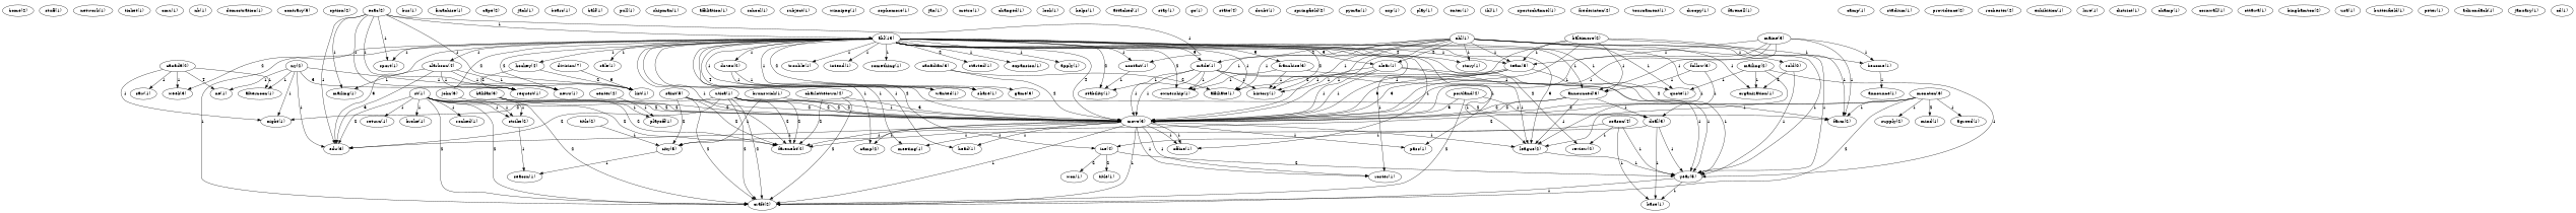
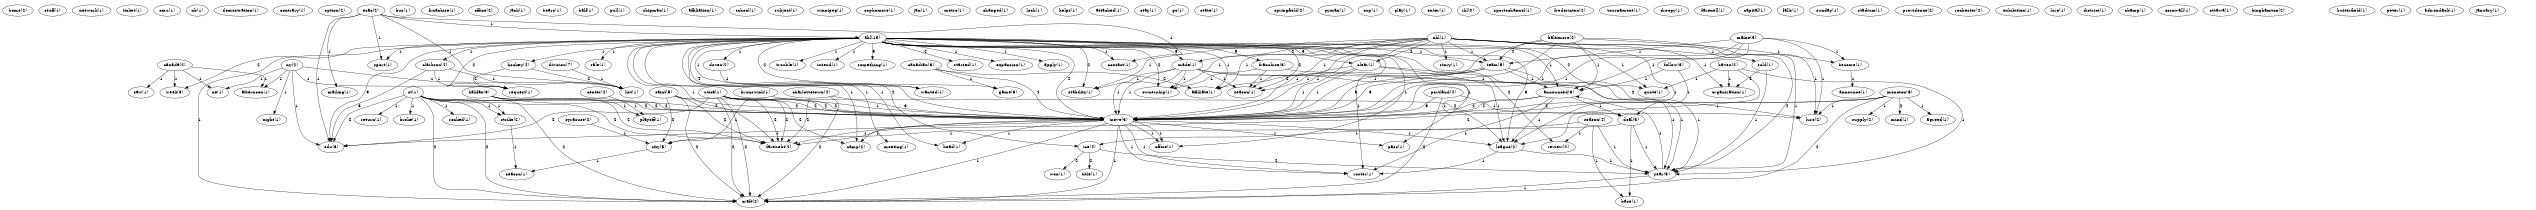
  digraph {
    n1 [label="home(2)"]
    n2 [label="stuff(1)"]
    n3 [label="network(1)"]
    n4 [label="ticket(1)"]
    n5 [label="cmu(1)"]
    n6 [label="nb(1)"]
    n7 [label="demostration(1)"]
-   n8 [label="contrary(5)"]
+   n8 [label="contrary(1)"]
    n9 [label="option(2)"]
    n10 [label="canada(2)"]
    n11 [label="saw(1)"]
    n12 [label="week(3)"]
    n13 [label="afternoon(1)"]
    n14 [label="ne(1)"]
    n15 [label="night(1)"]
    n16 [label="bus(1)"]
    n17 [label="frnachise(1)"]
-   n18 [label="cape(2)"]
+   n18 [label="office(2)"]
    n19 [label="ecac(2)"]
    n20 [label="ahl(13)"]
    n21 [label="contact(1)"]
-   n22 [label="news(1)"]
    n23 [label="sport(1)"]
    n24 [label="mailing(1)"]
    n25 [label="edu(3)"]
    n26 [label="request(1)"]
    n27 [label="list(1)"]
    n28 [label="announced(3)"]
    n29 [label="clarkson(4)"]
    n30 [label="intend(1)"]
    n31 [label="franchise(3)"]
    n32 [label="made(1)"]
    n33 [label="something(1)"]
    n34 [label="ownership(1)"]
    n35 [label="dozen(2)"]
    n36 [label="wanted(1)"]
-   n37 [label="share(1)"]
    n38 [label="stability(1)"]
    n39 [label="clear(1)"]
    n40 [label="started(1)"]
    n41 [label="team(5)"]
    n42 [label="move(3)"]
    n43 [label="camp(2)"]
-   n44 [label="history(1)"]
+   n44 [label="season(1)"]
    n45 [label="hockey(4)"]
    n46 [label="head(1)"]
    n47 [label="story(1)"]
    n48 [label="ice(4)"]
    n49 [label="expansion(1)"]
    n50 [label="apply(1)"]
    n51 [label="pass(1)"]
    n52 [label="review(2)"]
    n53 [label="game(3)"]
    n54 [label="league(2)"]
    n55 [label="meeting(1)"]
    n56 [label="sale(1)"]
    n57 [label="farenebt(2)"]
    n58 [label="year(5)"]
    n59 [label="affiliate(1)"]
    n60 [label="craft(2)"]
    n61 [label="roster(1)"]
    n62 [label="office(1)"]
    n63 [label="trouble(1)"]
    n64 [label="quote(1)"]
    n65 [label="deal(3)"]
-   n66 [label="farm(2)"]
+   n66 [label="lure(2)"]
    n67 [label="won(1)"]
    n68 [label="title(1)"]
    n69 [label="base(1)"]
    n70 [label="follow(3)"]
    n71 [label="city(5)"]
    n72 [label="seaosn(1)"]
    n73 [label="jack(1)"]
    n74 [label="bears(1)"]
    n75 [label="half(1)"]
    n76 [label="pull(1)"]
    n77 [label="shipman(1)"]
    n78 [label="affiliation(1)"]
    n79 [label="maine(3)"]
    n80 [label="become(1)"]
    n81 [label="announce(1)"]
    n82 [label="school(1)"]
    n83 [label="subject(1)"]
    n84 [label="winnipeg(1)"]
    n85 [label="sophomore(1)"]
    n86 [label="baltimore(2)"]
    n87 [label="jan(1)"]
    n88 [label="metro(1)"]
    n89 [label="nhl(1)"]
-   n90 [label="sold(0)"]
+   n90 [label="sold(1)"]
    n91 [label="organization(1)"]
    n92 [label="changed(1)"]
    n93 [label="look(1)"]
    n94 [label="helps(1)"]
    n95 [label="attacked(1)"]
    n96 [label="stay(1)"]
    n97 [label="go(1)"]
-   n98 [label="state(4)"]
+   n98 [label="state(1)"]
    n99 [label="season(4)"]
-   n100 [label="doubt(1)"]
    n101 [label="st(1)"]
    n102 [label="return(1)"]
    n103 [label="broke(1)"]
    n104 [label="rocked(1)"]
    n105 [label="strike(2)"]
    n106 [label="utica(1)"]
    n107 [label="springfield(2)"]
    n108 [label="pyman(1)"]
    n109 [label="ny(2)"]
    n110 [label="cup(1)"]
    n111 [label="play(1)"]
    n112 [label="enter(1)"]
-   n113 [label="ihl(1)"]
+   n113 [label="ihl(0)"]
    n114 [label="saint(5)"]
    n115 [label="halifax(3)"]
    n116 [label="playoff(1)"]
    n117 [label="sportschannel(1)"]
    n118 [label="center(2)"]
    n119 [label="fredericton(2)"]
    n120 [label="tournament(1)"]
    n121 [label="droopy(1)"]
    n122 [label="farenell(1)"]
+   n123 [label="capital(1)"]
    n124 [label="moncton(6)"]
    n125 [label="supply(2)"]
    n126 [label="mind(1)"]
    n127 [label="agreed(1)"]
-   n129 [label="camp(1)"]
-   n130 [label="mailing(2)"]
+   n128 [label="falls(1)"]
+   n129 [label="sunday(1)"]
+   n130 [label="haven(2)"]
    n131 [label="stadium(1)"]
    n132 [label="providence(2)"]
    n133 [label="canadian(3)"]
    n134 [label="rochester(2)"]
    n135 [label="exhibition(1)"]
    n136 [label="lure(1)"]
    n137 [label="district(1)"]
    n138 [label="charlottetown(4)"]
-   n139 [label="title(2)"]
+   n139 [label="syracuse(2)"]
    n140 [label="champ(1)"]
    n141 [label="cornwall(1)"]
    n142 [label="ottawa(1)"]
    n143 [label="brunswick(1)"]
    n144 [label="binghamton(2)"]
    n145 [label="portland(4)"]
-   n146 [label="usa(1)"]
    n147 [label="division(7)"]
    n148 [label="butterfield(1)"]
    n149 [label="peter(1)"]
    n150 [label="adirondack(1)"]
-   n151 [label="john(6)"]
    n152 [label="january(1)"]
-   n153 [label="cd(1)"]
    n10 -> n11 [label=1]
    n10 -> n12 [label=1]
    n10 -> n13 [label=1]
-   n10 -> n14 [label=4]
-   n10 -> n15 [label=1]
+   n10 -> n14 [label=1]
    n19 -> n20 [label=1]
    n19 -> n21 [label=1]
-   n19 -> n22 [label=1]
    n19 -> n23 [label=1]
    n19 -> n24 [label=1]
    n19 -> n25 [label=1]
-   n19 -> n26 [label=1]
    n19 -> n27 [label=1]
    n20 -> n12 [label=2]
    n20 -> n21 [label=1]
-   n20 -> n22 [label=2]
    n20 -> n23 [label=1]
    n20 -> n25 [label=3]
    n20 -> n26 [label=2]
    n20 -> n28 [label=1]
    n20 -> n29 [label=1]
    n20 -> n30 [label=1]
    n20 -> n31 [label=3]
    n20 -> n32 [label=3]
-   n20 -> n33 [label=1]
+   n20 -> n33 [label=3]
    n20 -> n34 [label=2]
    n20 -> n35 [label=1]
    n20 -> n36 [label=1]
-   n20 -> n37 [label=1]
    n20 -> n38 [label=2]
    n20 -> n39 [label=3]
    n20 -> n40 [label=2]
    n20 -> n41 [label=1]
    n20 -> n42 [label=4]
    n20 -> n42 [label=4]
    n20 -> n43 [label=1]
    n20 -> n44 [label=2]
    n20 -> n45 [label=1]
    n20 -> n46 [label=1]
-   n20 -> n47 [label=2]
    n20 -> n48 [label=2]
    n20 -> n49 [label=1]
    n20 -> n50 [label=1]
    n20 -> n51 [label=1]
    n20 -> n52 [label=2]
    n20 -> n53 [label=2]
    n20 -> n54 [label=3]
    n20 -> n55 [label=1]
    n20 -> n56 [label=1]
    n20 -> n57 [label=1]
-   n20 -> n58 [label=1]
+   n20 -> n58 [label=4]
    n20 -> n59 [label=1]
    n20 -> n60 [label=1]
    n20 -> n61 [label=1]
    n20 -> n62 [label=1]
    n20 -> n63 [label=1]
-   n20 -> n64 [label=1]
+   n20 -> n64 [label=2]
    n28 -> n42 [label=2]
    n28 -> n42 [label=2]
    n28 -> n54 [label=1]
+   n28 -> n61 [label=1]
    n28 -> n65 [label=1]
-   n29 -> n22 [label=1]
-   n29 -> n24 [label=1]
    n29 -> n25 [label=3]
    n29 -> n26 [label=1]
    n29 -> n27 [label=1]
    n31 -> n34 [label=1]
    n31 -> n44 [label=1]
    n31 -> n58 [label=1]
    n32 -> n34 [label=1]
    n32 -> n38 [label=1]
    n32 -> n42 [label=1]
    n32 -> n42 [label=1]
    n32 -> n44 [label=1]
    n32 -> n54 [label=1]
    n32 -> n58 [label=1]
    n35 -> n36 [label=1]
-   n35 -> n37 [label=1]
    n39 -> n42 [label=1]
    n39 -> n42 [label=1]
    n39 -> n44 [label=1]
    n39 -> n54 [label=1]
    n39 -> n58 [label=1]
+   n41 -> n28 [label=1]
    n41 -> n42 [label=3]
    n41 -> n42 [label=3]
    n41 -> n59 [label=2]
    n41 -> n66 [label=2]
    n42 -> n25 [label=1]
    n42 -> n43 [label=1]
    n42 -> n46 [label=1]
    n42 -> n51 [label=1]
    n42 -> n54 [label=1]
-   n42 -> n55 [label=1]
    n42 -> n57 [label=1]
    n42 -> n60 [label=1]
    n42 -> n60 [label=1]
    n42 -> n61 [label=1]
    n42 -> n61 [label=1]
    n42 -> n62 [label=1]
    n42 -> n62 [label=1]
    n45 -> n26 [label=2]
    n45 -> n27 [label=2]
    n48 -> n58 [label=2]
    n48 -> n67 [label=2]
    n48 -> n68 [label=2]
    n54 -> n58 [label=1]
+   n54 -> n61 [label=1]
    n58 -> n60 [label=1]
-   n58 -> n69 [label=1]
+   n58 -> n28 [label=1]
    n65 -> n58 [label=1]
    n65 -> n69 [label=1]
    n65 -> n71 [label=1]
    n70 -> n28 [label=1]
    n70 -> n65 [label=1]
    n71 -> n72 [label=1]
    n79 -> n28 [label=1]
    n79 -> n41 [label=1]
    n79 -> n42 [label=1]
    n79 -> n42 [label=1]
    n79 -> n66 [label=1]
    n79 -> n80 [label=1]
    n80 -> n81 [label=1]
    n86 -> n28 [label=1]
-   n86 -> n41 [label=1]
+   n86 -> n41 [label=4]
    n86 -> n42 [label=1]
    n86 -> n42 [label=1]
    n86 -> n66 [label=1]
    n86 -> n80 [label=1]
    n89 -> n32 [label=2]
    n89 -> n34 [label=1]
-   n21 -> n38 [label=1]
+   n89 -> n38 [label=1]
    n89 -> n39 [label=2]
    n89 -> n41 [label=1]
    n89 -> n42 [label=1]
    n89 -> n42 [label=1]
    n89 -> n44 [label=1]
    n89 -> n47 [label=1]
    n89 -> n54 [label=1]
    n89 -> n58 [label=1]
    n89 -> n59 [label=1]
    n89 -> n64 [label=1]
    n89 -> n90 [label=1]
    n89 -> n91 [label=1]
    n90 -> n58 [label=1]
    n90 -> n91 [label=2]
    n99 -> n48 [label=1]
    n99 -> n52 [label=1]
    n99 -> n58 [label=1]
    n99 -> n69 [label=1]
    n101 -> n25 [label=2]
    n101 -> n42 [label=2]
    n101 -> n42 [label=2]
    n101 -> n42 [label=2]
    n101 -> n57 [label=2]
    n101 -> n60 [label=2]
    n101 -> n60 [label=2]
    n101 -> n102 [label=1]
    n101 -> n103 [label=1]
    n101 -> n104 [label=1]
    n101 -> n105 [label=1]
    n101 -> n105 [label=1]
    n105 -> n72 [label=1]
    n106 -> n25 [label=2]
    n106 -> n42 [label=2]
    n106 -> n42 [label=2]
    n106 -> n42 [label=2]
-   n106 -> n15 [label=2]
+   n106 -> n43 [label=2]
    n106 -> n57 [label=2]
    n106 -> n57 [label=2]
    n106 -> n60 [label=2]
    n106 -> n60 [label=2]
    n109 -> n13 [label=1]
    n109 -> n14 [label=1]
    n109 -> n15 [label=1]
    n109 -> n25 [label=1]
-   n109 -> n26 [label=3]
+   n109 -> n26 [label=1]
    n109 -> n27 [label=1]
    n114 -> n42 [label=2]
    n114 -> n57 [label=2]
    n114 -> n60 [label=2]
    n114 -> n65 [label=2]
    n114 -> n71 [label=2]
    n115 -> n42 [label=2]
    n115 -> n57 [label=2]
    n115 -> n60 [label=2]
    n115 -> n116 [label=1]
    n118 -> n116 [label=1]
    n124 -> n42 [label=2]
    n124 -> n57 [label=2]
    n124 -> n60 [label=2]
    n124 -> n66 [label=1]
    n124 -> n125 [label=1]
    n124 -> n126 [label=2]
    n124 -> n127 [label=1]
    n130 -> n54 [label=1]
    n130 -> n58 [label=1]
    n130 -> n64 [label=1]
    n130 -> n91 [label=1]
    n133 -> n42 [label=2]
+   n133 -> n53 [label=1]
    n133 -> n59 [label=2]
    n138 -> n42 [label=3]
    n138 -> n57 [label=2]
    n138 -> n60 [label=2]
    n139 -> n71 [label=1]
    n143 -> n42 [label=1]
    n143 -> n71 [label=1]
    n145 -> n42 [label=3]
    n145 -> n60 [label=2]
    n145 -> n66 [label=1]
-   n147 -> n27 [label=3]
-   n151 -> n105 [label=1]
+   n147 -> n27 [label=1]
  }
